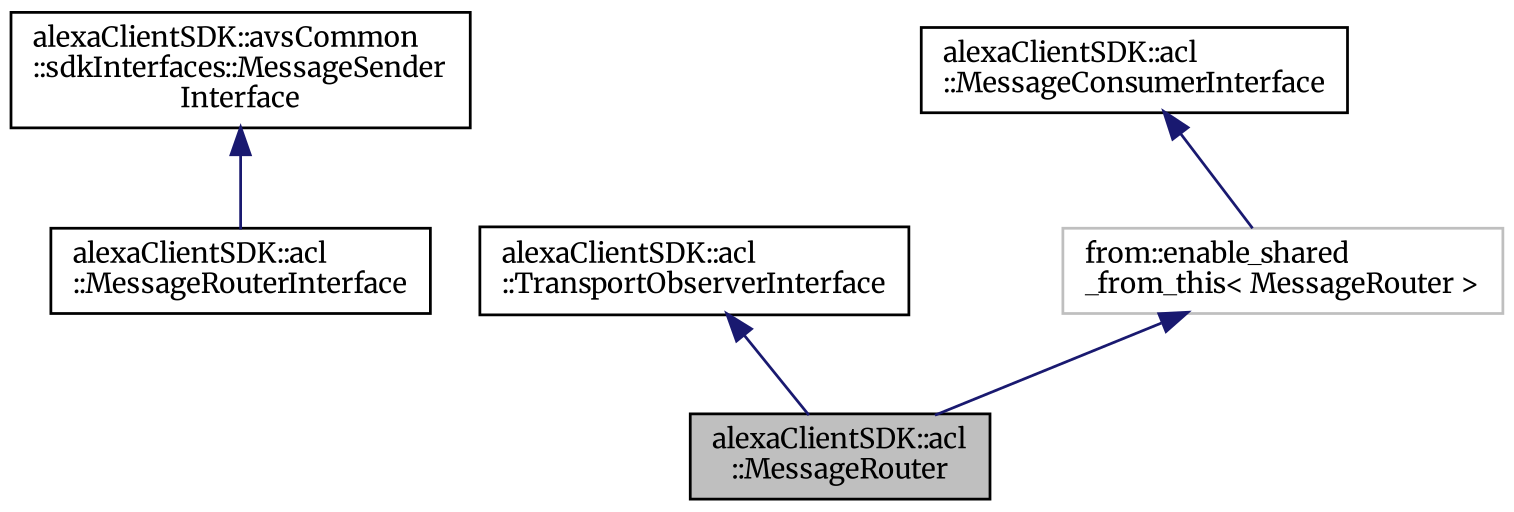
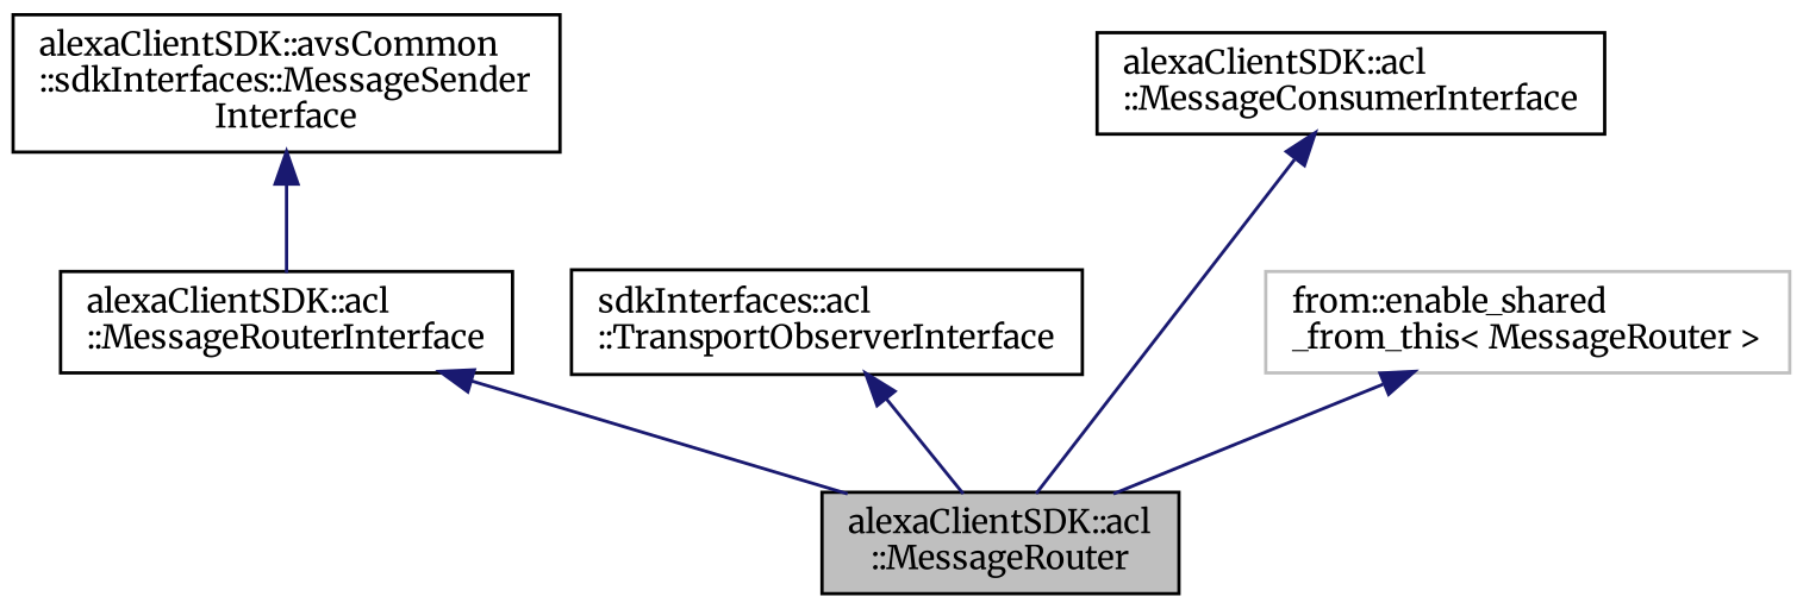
  digraph {
    fontname=Merriweather
    rankdir=TB
    node [color=black fillcolor=white fontname=Merriweather fontsize=10 shape=record style=filled]
    edge [color=midnightblue dir=back fontname=Merriweather fontsize=10 labelfontname=Helvetica labelfontsize=10 style=solid]
    n1 [fillcolor=grey75 fontcolor=black height=0.2 label="alexaClientSDK::acl\l::MessageRouter" width=0.4]
    n2 [height=0.2 label="alexaClientSDK::acl\l::MessageRouterInterface" width=0.4]
    n3 [height=0.2 label="alexaClientSDK::avsCommon\l::sdkInterfaces::MessageSender\lInterface" width=0.4]
-   n4 [height=0.2 label="alexaClientSDK::acl\l::TransportObserverInterface" width=0.4]
+   n4 [height=0.2 label="sdkInterfaces::acl\l::TransportObserverInterface" width=0.4]
    n5 [height=0.2 label="alexaClientSDK::acl\l::MessageConsumerInterface" width=0.4]
    n6 [color=grey75 height=0.2 label="from::enable_shared\l_from_this\< MessageRouter \>" width=0.4]
+   n2 -> n1
    n3 -> n2
    n4 -> n1
-   n5 -> n6
+   n5 -> n1
    n6 -> n1
  }
